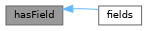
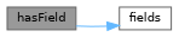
  digraph {
    rankdir=LR
    node [fontname=Helvetica fontsize=10 shape=box style=filled]
    n1 [color=gray40 fillcolor=grey60 fontcolor=black height=0.2 label=hasField width=0.4]
    n2 [color=grey40 fillcolor=white height=0.2 label=fields width=0.4]
-   n2 -> n1 [color=steelblue1 fontname=Helvetica fontsize=10 labelfontname=Helvetica labelfontsize=10 style=solid]
+   n1 -> n2 [color=steelblue1 fontname=Helvetica fontsize=10 labelfontname=Helvetica labelfontsize=10 style=solid]
  }
